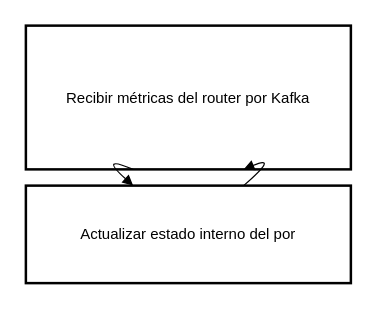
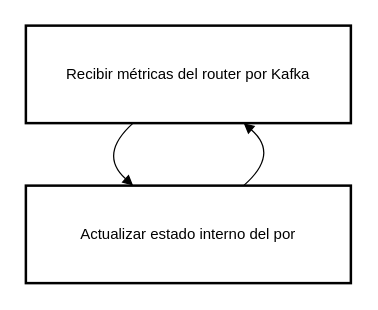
  <mxCell id="0" />
  <mxCell id="1" parent="0" />
- <mxCell id="2" value="Recibir métricas del router por Kafka" style="whiteSpace=wrap;strokeWidth=2;" parent="1" vertex="1"><mxGeometry x="20" y="20" width="260" height="115" as="geometry" /></mxCell>
+ <mxCell id="2" value="Recibir métricas del router por Kafka" style="whiteSpace=wrap;strokeWidth=2;" parent="1" vertex="1"><mxGeometry x="20" y="20" width="260" height="78" as="geometry" /></mxCell>
  <mxCell id="3" value="Actualizar estado interno del por" style="whiteSpace=wrap;strokeWidth=2;" parent="1" vertex="1"><mxGeometry x="20" y="148" width="260" height="78" as="geometry" /></mxCell>
  <mxCell id="4" value="" style="curved=1;startArrow=none;endArrow=block;exitX=0.33;exitY=1;entryX=0.33;entryY=0;rounded=0;" parent="1" source="2" target="3" edge="1"><mxGeometry relative="1" as="geometry"><Array as="points"><mxPoint x="78" y="123" /></Array></mxGeometry></mxCell>
  <mxCell id="5" value="" style="curved=1;startArrow=none;endArrow=block;exitX=0.67;exitY=0;entryX=0.67;entryY=1;rounded=0;" parent="1" source="3" target="2" edge="1"><mxGeometry relative="1" as="geometry"><Array as="points"><mxPoint x="223" y="123" /></Array></mxGeometry></mxCell>
